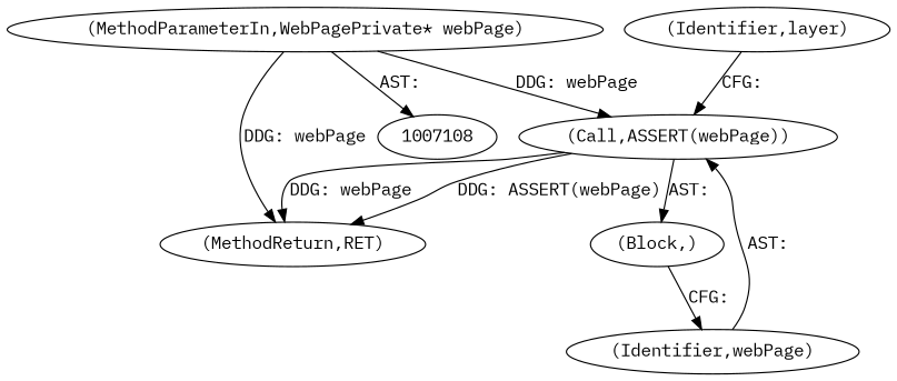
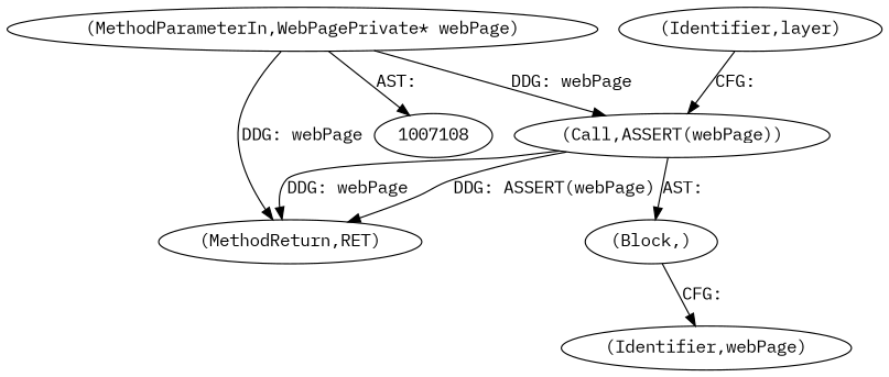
  digraph {
    fontname="IBM Plex Mono"
    node [fontname="IBM Plex Mono"]
    edge [fontname="IBM Plex Mono"]
    n1 [label="(MethodParameterIn,WebPagePrivate* webPage)"]
    n2 [label="(Call,ASSERT(webPage))"]
    n3 [label="(MethodReturn,RET)"]
    n4 [label=1007108]
    n5 [label="(Block,)"]
    n6 [label="(Identifier,webPage)"]
    n7 [label="(Identifier,layer)"]
    n1 -> n2 [label="DDG: webPage"]
    n1 -> n3 [label="DDG: webPage"]
    n1 -> n4 [label="AST: "]
    n2 -> n3 [label="DDG: ASSERT(webPage)"]
    n2 -> n3 [label="DDG: webPage"]
    n2 -> n5 [label="AST: "]
    n5 -> n6 [label="CFG: "]
-   n6 -> n2 [label="AST: "]
    n7 -> n2 [label="CFG: "]
  }
